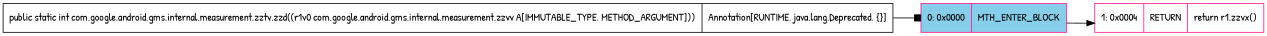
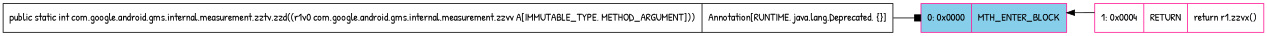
  digraph {
    rankdir=LR
    fontname="Patrick Hand"
    node [shape=record style=filled fillcolor=white color=deeppink fontname="Patrick Hand"]
    edge [fontname="Patrick Hand"]
    n1 [label="{0\:\ 0x0000|MTH_ENTER_BLOCK\l}" fillcolor=skyblue]
    n2 [label="{1\:\ 0x0004|RETURN\l|return r1.zzvx()\l}"]
    n3 [label="{public static int com.google.android.gms.internal.measurement.zztv.zzd((r1v0 com.google.android.gms.internal.measurement.zzvv A[IMMUTABLE_TYPE, METHOD_ARGUMENT]))  | Annotation[RUNTIME, java.lang.Deprecated, \{\}]\l}" color=black]
-   n1 -> n2 [arrowhead=normal]
+   n2 -> n1 [arrowhead=normal]
    n3 -> n1 [arrowhead=box]
  }
